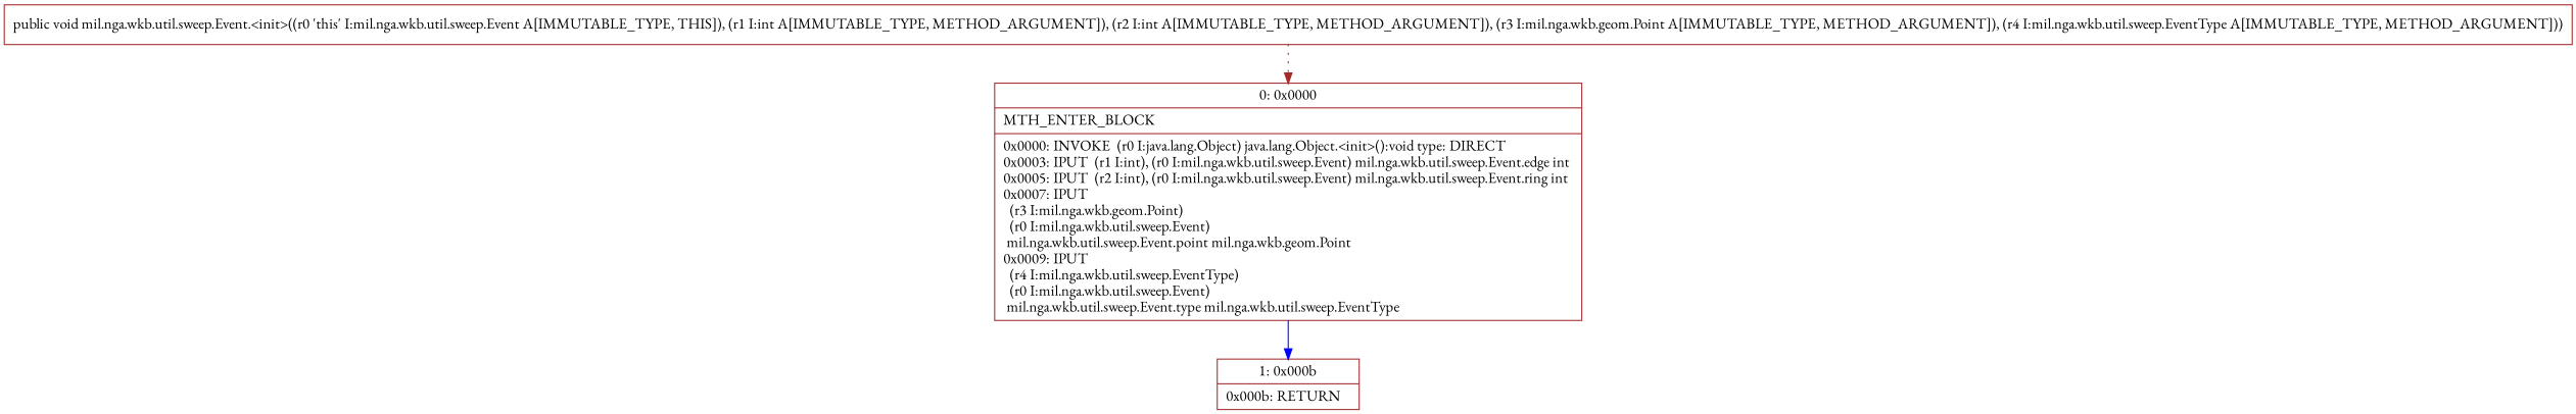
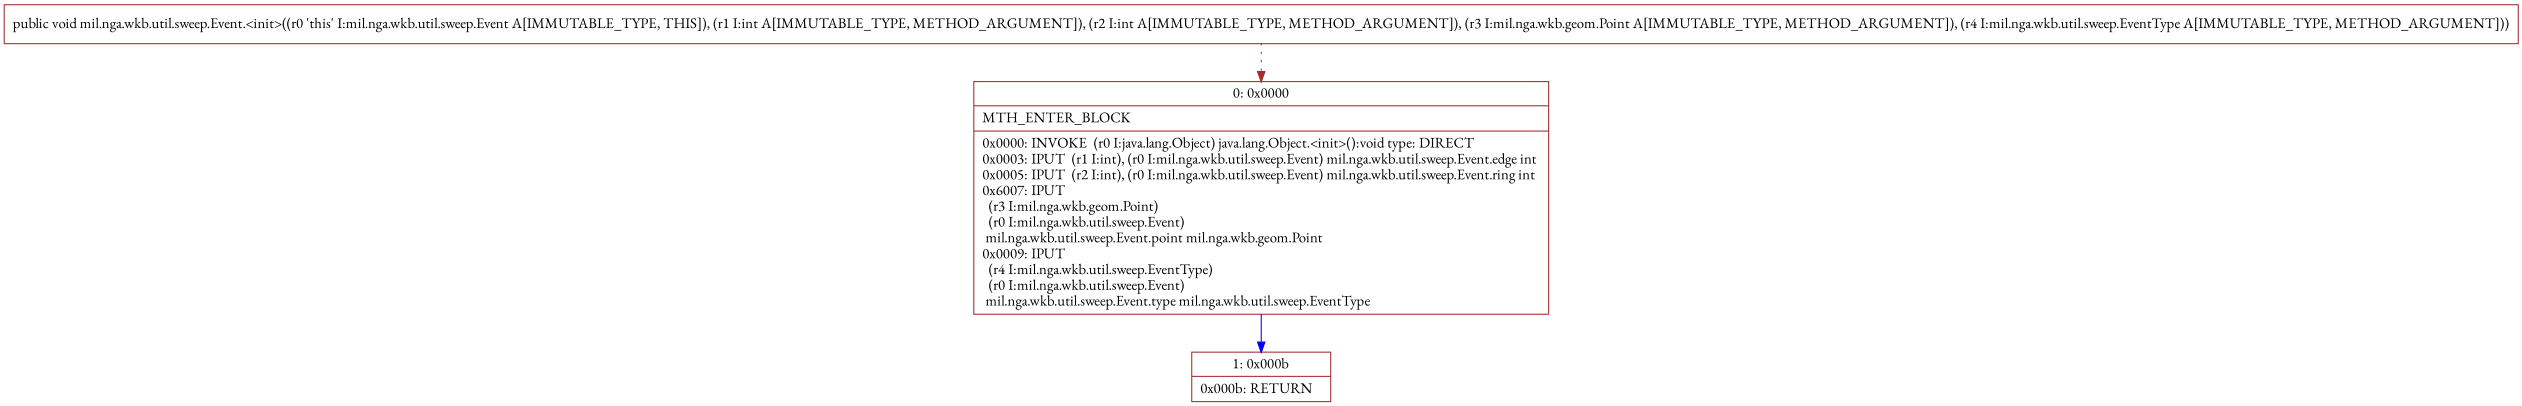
  digraph {
    fontname="EB Garamond"
    node [shape=record color=brown fontname="EB Garamond"]
    edge [fontname="EB Garamond"]
-   n1 [label="{0\:\ 0x0000|MTH_ENTER_BLOCK\l|0x0000: INVOKE  (r0 I:java.lang.Object) java.lang.Object.\<init\>():void type: DIRECT \l0x0003: IPUT  (r1 I:int), (r0 I:mil.nga.wkb.util.sweep.Event) mil.nga.wkb.util.sweep.Event.edge int \l0x0005: IPUT  (r2 I:int), (r0 I:mil.nga.wkb.util.sweep.Event) mil.nga.wkb.util.sweep.Event.ring int \l0x0007: IPUT  \l  (r3 I:mil.nga.wkb.geom.Point)\l  (r0 I:mil.nga.wkb.util.sweep.Event)\l mil.nga.wkb.util.sweep.Event.point mil.nga.wkb.geom.Point \l0x0009: IPUT  \l  (r4 I:mil.nga.wkb.util.sweep.EventType)\l  (r0 I:mil.nga.wkb.util.sweep.Event)\l mil.nga.wkb.util.sweep.Event.type mil.nga.wkb.util.sweep.EventType \l}"]
+   n1 [label="{0\:\ 0x0000|MTH_ENTER_BLOCK\l|0x0000: INVOKE  (r0 I:java.lang.Object) java.lang.Object.\<init\>():void type: DIRECT \l0x0003: IPUT  (r1 I:int), (r0 I:mil.nga.wkb.util.sweep.Event) mil.nga.wkb.util.sweep.Event.edge int \l0x0005: IPUT  (r2 I:int), (r0 I:mil.nga.wkb.util.sweep.Event) mil.nga.wkb.util.sweep.Event.ring int \l0x6007: IPUT  \l  (r3 I:mil.nga.wkb.geom.Point)\l  (r0 I:mil.nga.wkb.util.sweep.Event)\l mil.nga.wkb.util.sweep.Event.point mil.nga.wkb.geom.Point \l0x0009: IPUT  \l  (r4 I:mil.nga.wkb.util.sweep.EventType)\l  (r0 I:mil.nga.wkb.util.sweep.Event)\l mil.nga.wkb.util.sweep.Event.type mil.nga.wkb.util.sweep.EventType \l}"]
    n2 [label="{1\:\ 0x000b|0x000b: RETURN   \l}"]
    n3 [label="{public void mil.nga.wkb.util.sweep.Event.\<init\>((r0 'this' I:mil.nga.wkb.util.sweep.Event A[IMMUTABLE_TYPE, THIS]), (r1 I:int A[IMMUTABLE_TYPE, METHOD_ARGUMENT]), (r2 I:int A[IMMUTABLE_TYPE, METHOD_ARGUMENT]), (r3 I:mil.nga.wkb.geom.Point A[IMMUTABLE_TYPE, METHOD_ARGUMENT]), (r4 I:mil.nga.wkb.util.sweep.EventType A[IMMUTABLE_TYPE, METHOD_ARGUMENT])) }"]
    n1 -> n2 [color=blue style=solid]
    n3 -> n1 [color=brown style=dotted]
  }
